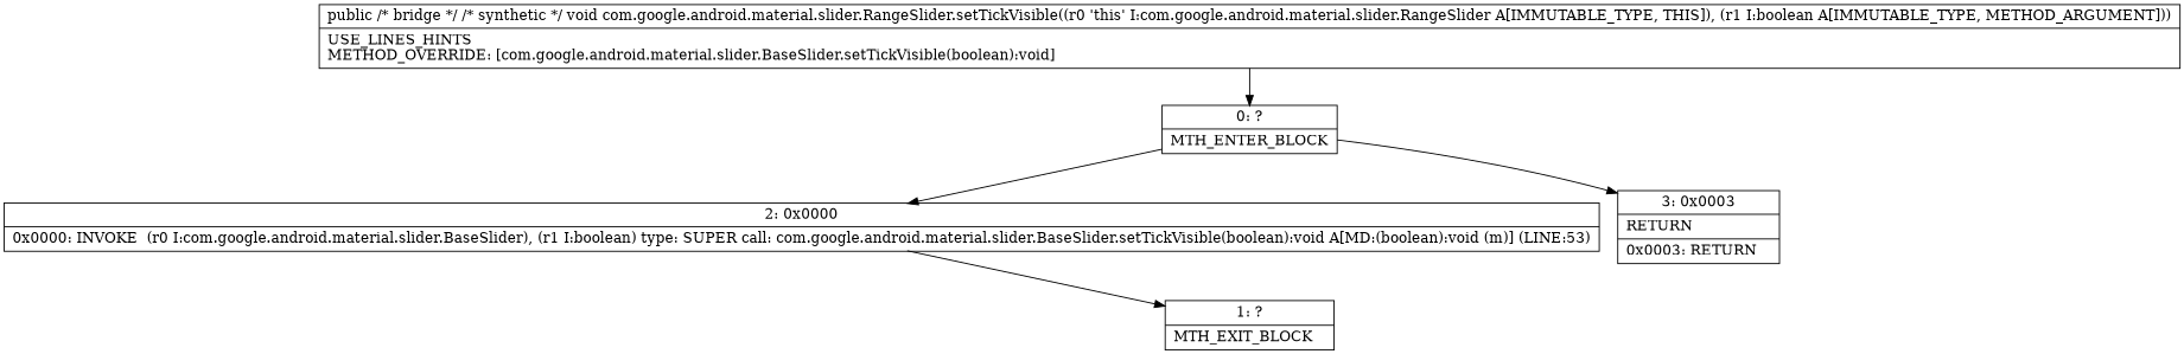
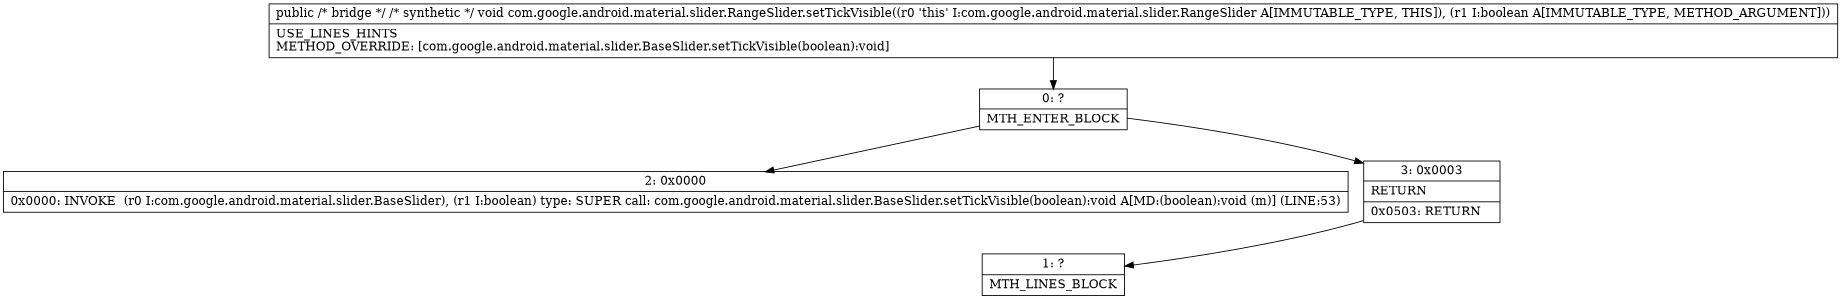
  digraph {
    node [shape=record]
    n1 [label="{0\:\ ?|MTH_ENTER_BLOCK\l}"]
    n2 [label="{2\:\ 0x0000|0x0000: INVOKE  (r0 I:com.google.android.material.slider.BaseSlider), (r1 I:boolean) type: SUPER call: com.google.android.material.slider.BaseSlider.setTickVisible(boolean):void A[MD:(boolean):void (m)] (LINE:53)\l}"]
-   n3 [label="{3\:\ 0x0003|RETURN\l|0x0003: RETURN   \l}"]
-   n4 [label="{1\:\ ?|MTH_EXIT_BLOCK\l}"]
+   n3 [label="{3\:\ 0x0003|RETURN\l|0x0503: RETURN   \l}"]
+   n4 [label="{1\:\ ?|MTH_LINES_BLOCK\l}"]
    n5 [label="{public \/* bridge *\/ \/* synthetic *\/ void com.google.android.material.slider.RangeSlider.setTickVisible((r0 'this' I:com.google.android.material.slider.RangeSlider A[IMMUTABLE_TYPE, THIS]), (r1 I:boolean A[IMMUTABLE_TYPE, METHOD_ARGUMENT]))  | USE_LINES_HINTS\lMETHOD_OVERRIDE: [com.google.android.material.slider.BaseSlider.setTickVisible(boolean):void]\l}"]
    n1 -> n2
    n1 -> n3
-   n2 -> n4
+   n3 -> n4
    n5 -> n1
  }
